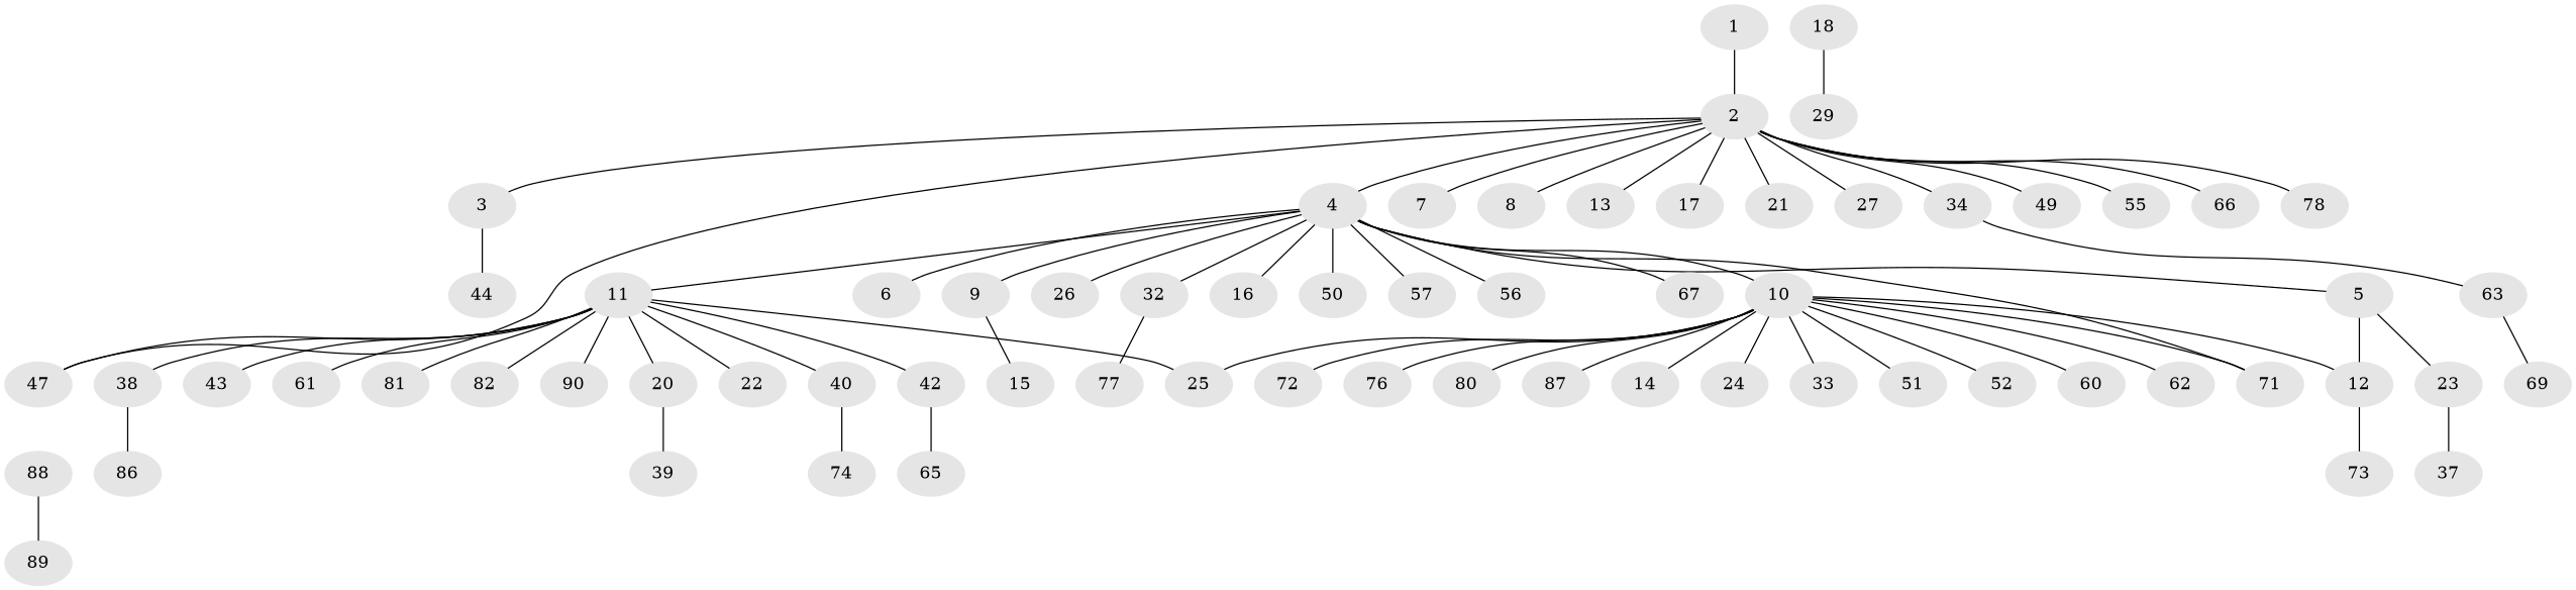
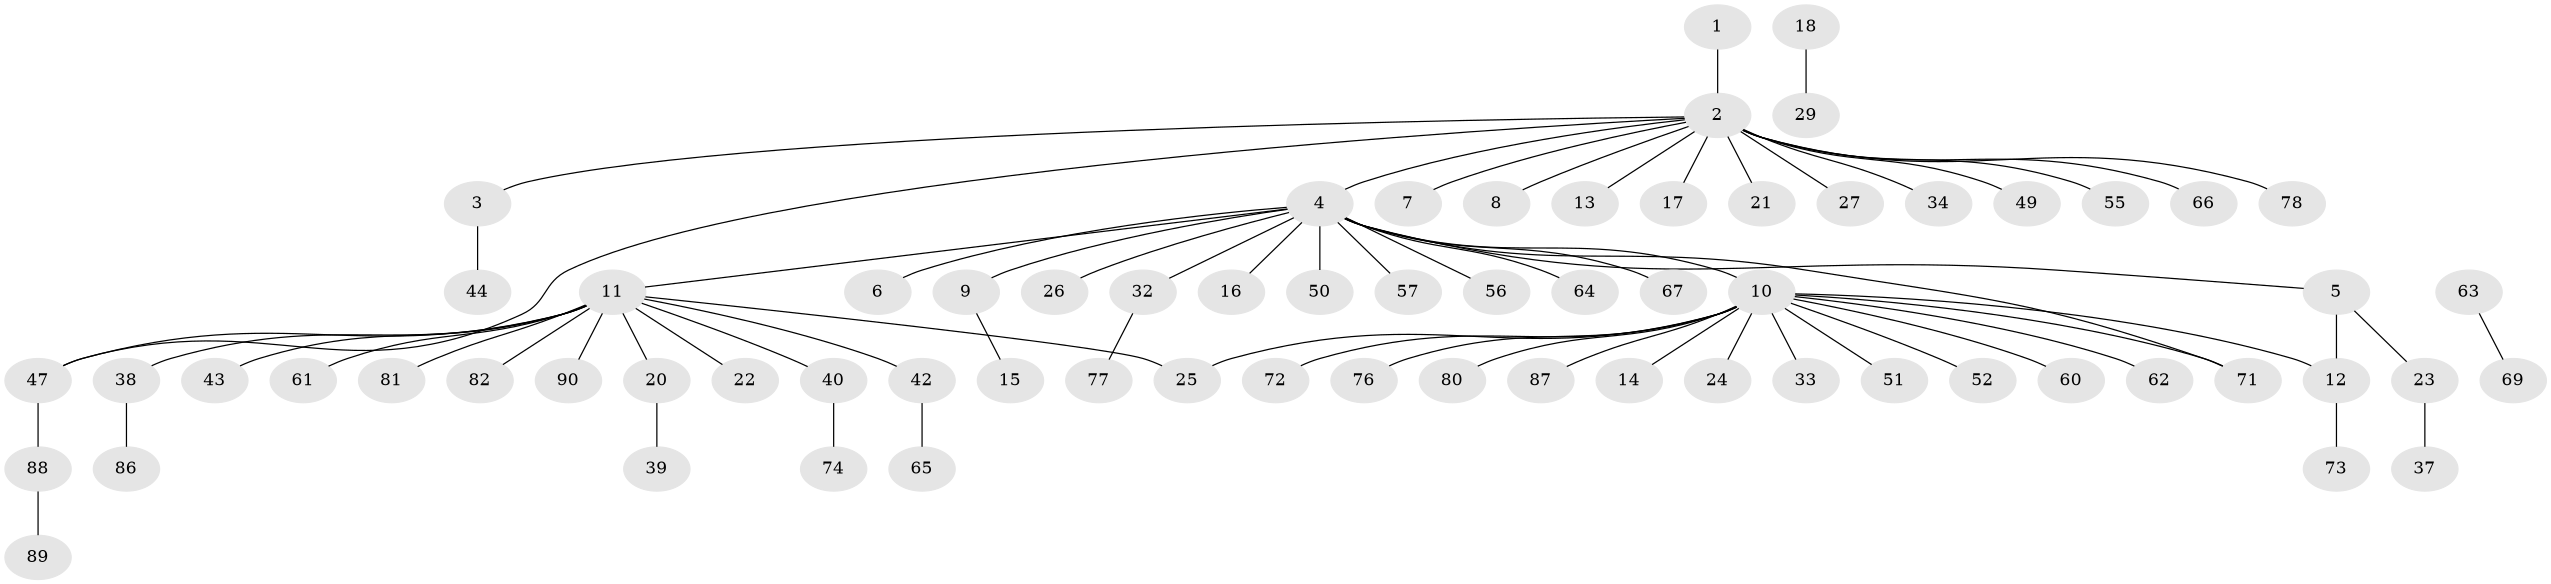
  graph {
    node [color=gray90 style=filled]
    2 [super="+36"]
    3 [super="+19"]
    4 [super="+41"]
    7
    8 [super="+84"]
    13
    17
    21 [super="+28"]
    27
    34
    47 [super="+54"]
    49
    55
    66
    78
    1
    44
    5 [super="+35"]
    6 [super="+59"]
    9
    10 [super="+75"]
    11 [super="+16"]
    26
    32 [super="+83"]
    n25 [label=16 super="+57"]
    50
    n27 [label=57]
    56
+   64
    67
    71
    18 [super="+30"]
    29
    63 [super="+68"]
    88
    12 [super="+48"]
    23 [super="+70"]
    15
    14
    24
    25
    33
    51
    52
    60
    62
    72
    76
    80
    87
    38 [super="+45"]
    20 [super="+31"]
    22
    40 [super="+58"]
    42 [super="+79"]
    43
    61
    81
    82
    90
    77
    73
    37
    86
    39
    74 [super="+85"]
    65
    69
    89
    2 -- 3
    2 -- 4
    2 -- 7
    2 -- 8
    2 -- 13
    2 -- 17
    2 -- 21
    2 -- 27
    2 -- 34
    2 -- 47
    2 -- 49
    2 -- 55
    2 -- 66
    2 -- 78
    3 -- 44
    4 -- 5
    4 -- 6
    4 -- 9
    4 -- 10
    4 -- 11
    4 -- 26
    4 -- 32
    4 -- n25
    4 -- 50
    4 -- n27
    4 -- 56
+   4 -- 64
    4 -- 67
    4 -- 71
-   34 -- 63
+   47 -- 88
    1 -- 2
    5 -- 12 [weight=2]
    5 -- 23
    9 -- 15
    10 -- 71
    10 -- 12
    10 -- 14
    10 -- 24
    10 -- 25
    10 -- 33
    10 -- 51
    10 -- 52
    10 -- 60
    10 -- 62
    10 -- 72
    10 -- 76
    10 -- 80
    10 -- 87
    11 -- 47
    11 -- 25
    11 -- 38
    11 -- 20
    11 -- 22
    11 -- 40
    11 -- 42
    11 -- 43
    11 -- 61
    11 -- 81
    11 -- 82
    11 -- 90
    32 -- 77
    18 -- 29
    63 -- 69
    88 -- 89
    12 -- 73
    23 -- 37
    38 -- 86
    20 -- 39
    40 -- 74
    42 -- 65
  }
